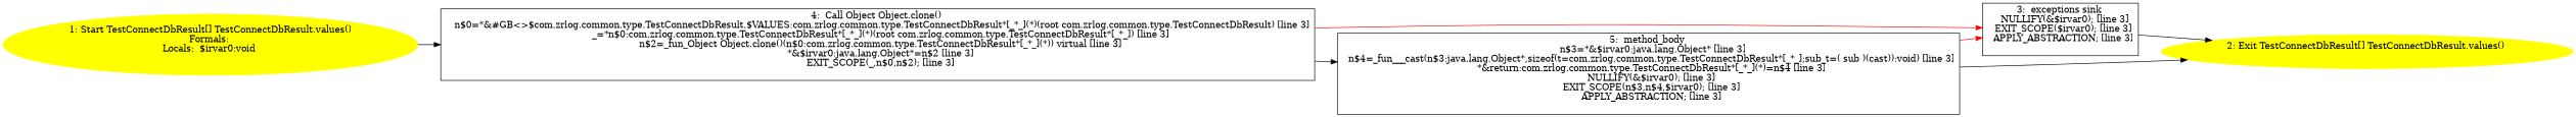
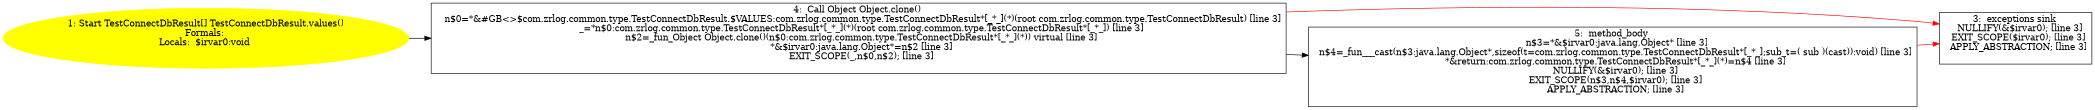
  digraph {
    rankdir=LR
    node [shape=box]
    n1 [color=yellow label="1: Start TestConnectDbResult[] TestConnectDbResult.values()\nFormals: \nLocals:  $irvar0:void \n  " style=filled shape=""]
    n2 [label="4:  Call Object Object.clone() \n   n$0=*&#GB<>$com.zrlog.common.type.TestConnectDbResult.$VALUES:com.zrlog.common.type.TestConnectDbResult*[_*_](*)(root com.zrlog.common.type.TestConnectDbResult) [line 3]\n  _=*n$0:com.zrlog.common.type.TestConnectDbResult*[_*_](*)(root com.zrlog.common.type.TestConnectDbResult*[_*_]) [line 3]\n  n$2=_fun_Object Object.clone()(n$0:com.zrlog.common.type.TestConnectDbResult*[_*_](*)) virtual [line 3]\n  *&$irvar0:java.lang.Object*=n$2 [line 3]\n  EXIT_SCOPE(_,n$0,n$2); [line 3]\n "]
    n3 [label="3:  exceptions sink \n   NULLIFY(&$irvar0); [line 3]\n  EXIT_SCOPE($irvar0); [line 3]\n  APPLY_ABSTRACTION; [line 3]\n "]
    n4 [label="5:  method_body \n   n$3=*&$irvar0:java.lang.Object* [line 3]\n  n$4=_fun___cast(n$3:java.lang.Object*,sizeof(t=com.zrlog.common.type.TestConnectDbResult*[_*_];sub_t=( sub )(cast)):void) [line 3]\n  *&return:com.zrlog.common.type.TestConnectDbResult*[_*_](*)=n$4 [line 3]\n  NULLIFY(&$irvar0); [line 3]\n  EXIT_SCOPE(n$3,n$4,$irvar0); [line 3]\n  APPLY_ABSTRACTION; [line 3]\n "]
-   n5 [color=yellow label="2: Exit TestConnectDbResult[] TestConnectDbResult.values() \n  " style=filled shape=""]
    n1 -> n2
    n2 -> n3 [color=red]
    n2 -> n4
-   n3 -> n5
    n4 -> n3 [color=red]
-   n4 -> n5
  }
